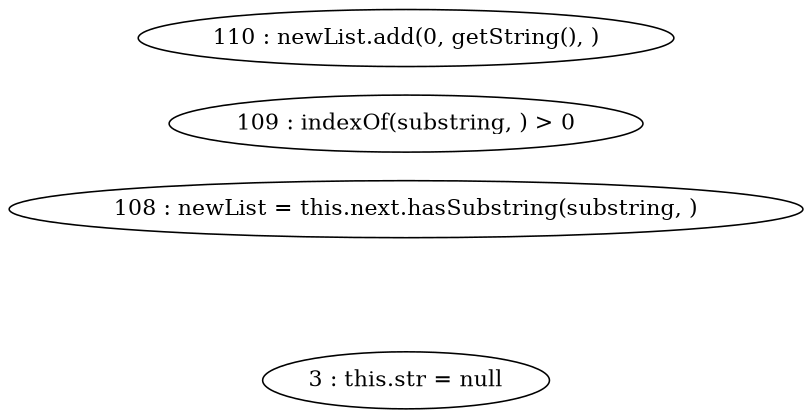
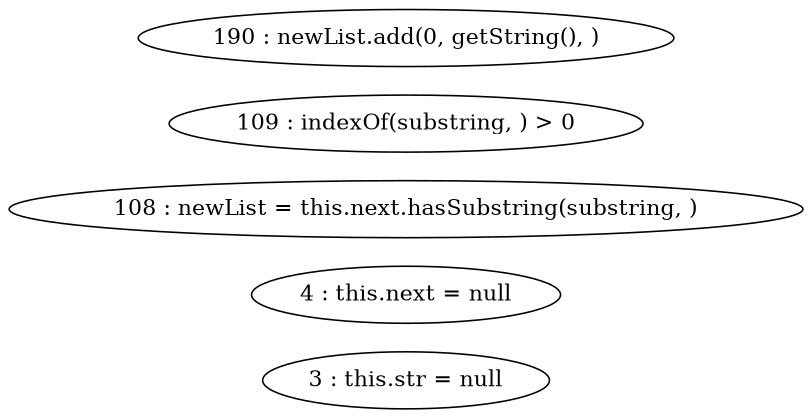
  digraph {
    rankdir=LR
    "3 : this.str = null"
+   "4 : this.next = null"
    "108 : newList = this.next.hasSubstring(substring, )"
    "109 : indexOf(substring, ) > 0"
-   "110 : newList.add(0, getString(), )"
+   "110 : newList.add(0, getString(), )" [label="190 : newList.add(0, getString(), )"]
  }
